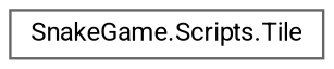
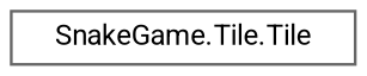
  digraph {
    rankdir=TB
    fontname=Roboto
-   n1 [color=grey40 fillcolor=white fontname=Roboto fontsize=10 height=0.2 label="SnakeGame.Scripts.Tile" shape=box style=filled width=0.4]
+   n1 [color=grey40 fillcolor=white fontname=Roboto fontsize=10 height=0.2 label="SnakeGame.Tile.Tile" shape=box style=filled width=0.4]
  }
